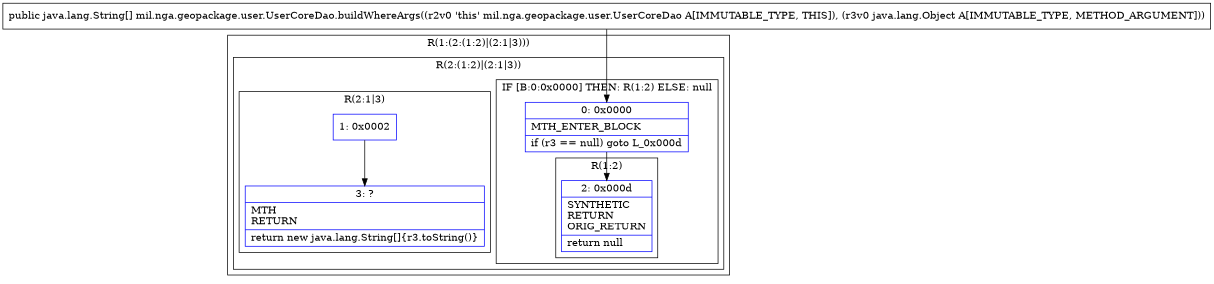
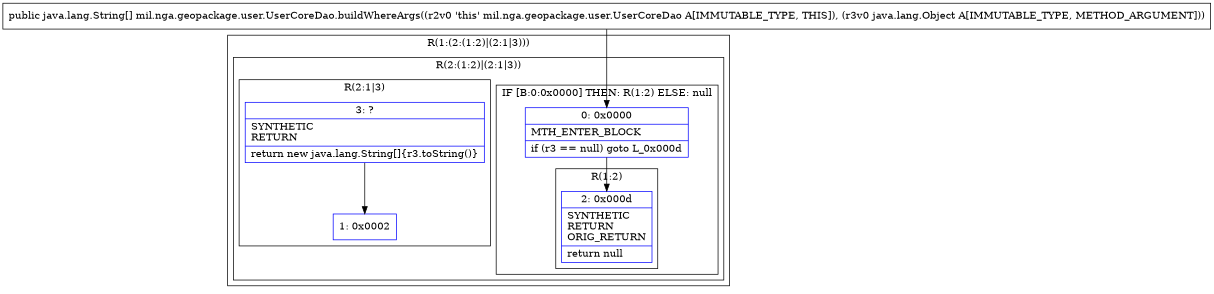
  digraph {
    node [color=blue shape=record]
    n1 [label="{2\:\ 0x000d|SYNTHETIC\lRETURN\lORIG_RETURN\l|return null\l}"]
    n2 [label="{0\:\ 0x0000|MTH_ENTER_BLOCK\l|if (r3 == null) goto L_0x000d\l}"]
    n3 [label="{1\:\ 0x0002}"]
-   n4 [label="{3\:\ ?|MTH\lRETURN\l|return new java.lang.String[]\{r3.toString()\}\l}"]
+   n4 [label="{3\:\ ?|SYNTHETIC\lRETURN\l|return new java.lang.String[]\{r3.toString()\}\l}"]
    n5 [label="{public java.lang.String[] mil.nga.geopackage.user.UserCoreDao.buildWhereArgs((r2v0 'this' mil.nga.geopackage.user.UserCoreDao A[IMMUTABLE_TYPE, THIS]), (r3v0 java.lang.Object A[IMMUTABLE_TYPE, METHOD_ARGUMENT])) }" color=""]
    subgraph cluster_1 {
      label="R(1:(2:(1:2)|(2:1|3)))"
      subgraph cluster_2 {
        label="R(2:(1:2)|(2:1|3))"
        subgraph cluster_3 {
          label="IF [B:0:0x0000] THEN: R(1:2) ELSE: null"
          n2
          subgraph cluster_4 {
            label="R(1:2)"
            n1
          }
        }
        subgraph cluster_5 {
          label="R(2:1|3)"
          n3
          n4
        }
      }
    }
    n2 -> n1
-   n3 -> n4
+   n4 -> n3
    n5 -> n2
  }
